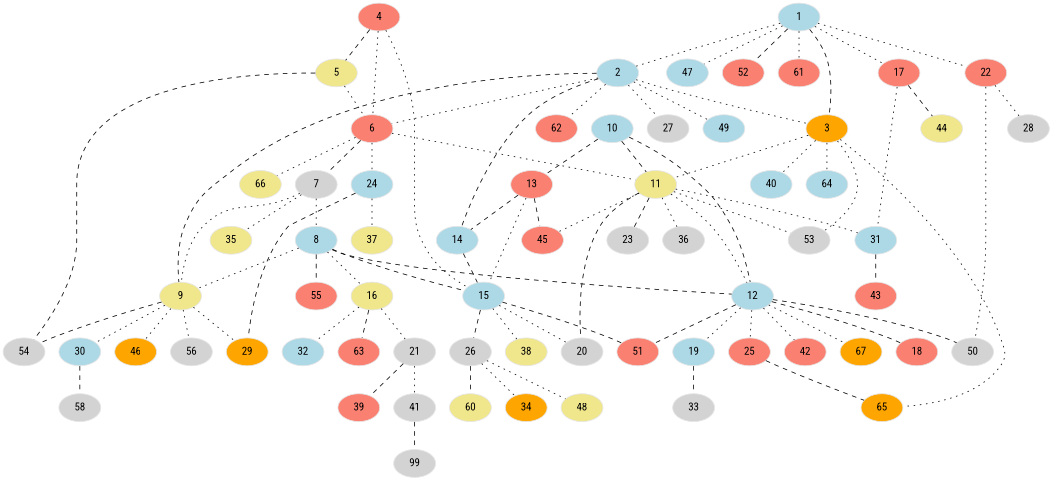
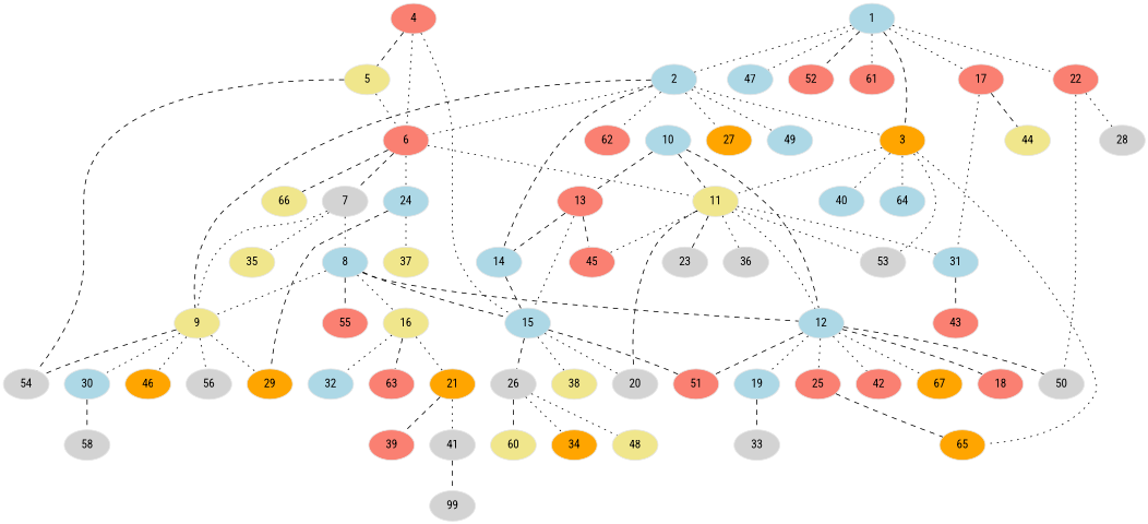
  graph {
    fontname="Roboto Condensed"
    node [color=gray90 fillcolor=salmon fontname="Roboto Condensed" style=filled]
    edge [fontname="Roboto Condensed" style=dotted]
    1 [fillcolor=lightblue]
    2 [fillcolor=lightblue]
    3 [fillcolor=orange]
    17
    22
    47 [fillcolor=lightblue]
    52
    61
    6
    9 [fillcolor=khaki]
    14 [fillcolor=lightblue]
-   27 [fillcolor=lightgrey]
+   27 [fillcolor=orange]
    49 [fillcolor=lightblue]
    62
    11 [fillcolor=khaki]
    40 [fillcolor=lightblue]
    53 [fillcolor=lightgrey]
    64 [fillcolor=lightblue]
    65 [fillcolor=orange]
    31 [fillcolor=lightblue]
    44 [fillcolor=khaki]
    50 [fillcolor=lightgrey]
    28 [fillcolor=lightgrey]
    7 [fillcolor=lightgrey]
    24 [fillcolor=lightblue]
    66 [fillcolor=khaki]
    54 [fillcolor=lightgrey]
    29 [fillcolor=orange]
    30 [fillcolor=lightblue]
    46 [fillcolor=orange]
    56 [fillcolor=lightgrey]
    15 [fillcolor=lightblue]
    12 [fillcolor=lightblue]
    20 [fillcolor=lightgrey]
    23 [fillcolor=lightgrey]
    36 [fillcolor=lightgrey]
    45
    4
    5 [fillcolor=khaki]
    51
    26 [fillcolor=lightgrey]
    38 [fillcolor=khaki]
    8 [fillcolor=lightblue]
    35 [fillcolor=khaki]
    37 [fillcolor=khaki]
    16 [fillcolor=khaki]
    55
    18
    19 [fillcolor=lightblue]
    25
    42
    n52 [fillcolor=orange label=67]
-   21 [fillcolor=lightgrey]
+   21 [fillcolor=orange]
    32 [fillcolor=lightblue]
    63
    58 [fillcolor=lightgrey]
    10 [fillcolor=lightblue]
    13
    43
    33 [fillcolor=lightgrey]
    34 [fillcolor=orange]
    48 [fillcolor=khaki]
    60 [fillcolor=khaki]
    39
    41 [fillcolor=lightgrey]
    n66 [fillcolor=lightgrey label=99]
    1 -- 2
    1 -- 3 [style=dashed]
    1 -- 17
    1 -- 22
    1 -- 47
    1 -- 52 [style=dashed]
    1 -- 61
    2 -- 3
    2 -- 6
    2 -- 9 [style=dashed]
    2 -- 14 [style=dashed]
    2 -- 27
    2 -- 49
    2 -- 62
    3 -- 11
    3 -- 40
    3 -- 53
    3 -- 64
    3 -- 65
    17 -- 31
    17 -- 44 [style=dashed]
    22 -- 50
    22 -- 28
    6 -- 11
    6 -- 7 [style=dashed]
    6 -- 24
-   6 -- 66
+   6 -- 66 [style=dashed]
    9 -- 54 [style=dashed]
    9 -- 29
    9 -- 30
    9 -- 46
    9 -- 56
    14 -- 15 [style=dashed]
    11 -- 53
    11 -- 31
    11 -- 12
    11 -- 20 [style=dashed]
    11 -- 23 [style=dashed]
    11 -- 36
    11 -- 45
    31 -- 43 [style=dashed]
    7 -- 9
    7 -- 8
    7 -- 35
    24 -- 29 [style=dashed]
    24 -- 37
    30 -- 58 [style=dashed]
    15 -- 20
    15 -- 51 [style=dashed]
    15 -- 26 [style=dashed]
    15 -- 38
    12 -- 50 [style=dashed]
    12 -- 51 [style=dashed]
    12 -- 18 [style=dashed]
    12 -- 19
    12 -- 25
    12 -- 42
    12 -- n52
    4 -- 6
    4 -- 15
    4 -- 5 [style=dashed]
    5 -- 6
    5 -- 54 [style=dashed]
    26 -- 34
    26 -- 48
    26 -- 60 [style=dashed]
    8 -- 9
    8 -- 15 [style=dashed]
    8 -- 12 [style=dashed]
    8 -- 16
    8 -- 55 [style=dashed]
    16 -- 21
    16 -- 32
    16 -- 63 [style=dashed]
    19 -- 33 [style=dashed]
    25 -- 65 [style=dashed]
    21 -- 39 [style=dashed]
    21 -- 41
    10 -- 11 [style=dashed]
    10 -- 12 [style=dashed]
    10 -- 13 [style=dashed]
    13 -- 14 [style=dashed]
    13 -- 15
    13 -- 45 [style=dashed]
    41 -- n66 [style=dashed]
  }
